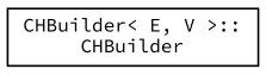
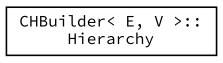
  digraph {
    rankdir=LR
    fontname="Source Code Pro"
-   n1 [color=black fillcolor=white fontname="Source Code Pro" fontsize=10 height=0.2 label="CHBuilder\< E, V \>::\lCHBuilder" shape=record style=filled width=0.4]
+   n1 [color=black fillcolor=white fontname="Source Code Pro" fontsize=10 height=0.2 label="CHBuilder\< E, V \>::\lHierarchy" shape=record style=filled width=0.4]
  }
